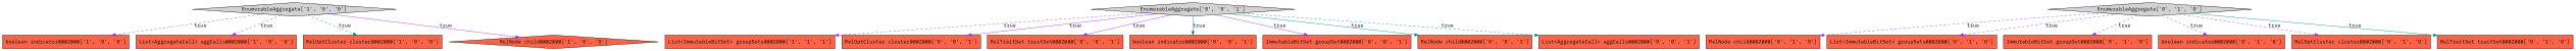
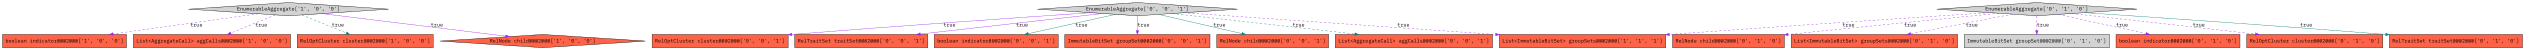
  digraph {
    fontname="IBM Plex Mono"
    node [fillcolor=tomato fontname="IBM Plex Mono" shape=box style=filled]
    edge [color=purple fontname="IBM Plex Mono" style=dashed]
    n1 [fillcolor=lightgray label="EnumerableAggregate['1', '0', '0']" shape=diamond]
    n2 [label="boolean indicator@@@2@@@['1', '0', '0']"]
    n3 [label="List<AggregateCall> aggCalls@@@2@@@['1', '0', '0']"]
    n4 [label="RelOptCluster cluster@@@2@@@['1', '0', '0']"]
    n5 [label="RelNode child@@@2@@@['1', '0', '0']" shape=diamond]
    n6 [label="List<ImmutableBitSet> groupSets@@@2@@@['1', '1', '1']"]
    n7 [label="RelOptCluster cluster@@@2@@@['0', '0', '1']"]
    n8 [fillcolor=lightgray label="EnumerableAggregate['0', '0', '1']" shape=diamond]
    n9 [label="RelTraitSet traitSet@@@2@@@['0', '0', '1']"]
    n10 [label="boolean indicator@@@2@@@['0', '0', '1']"]
    n11 [label="ImmutableBitSet groupSet@@@2@@@['0', '0', '1']"]
    n12 [label="RelNode child@@@2@@@['0', '0', '1']"]
    n13 [label="List<AggregateCall> aggCalls@@@2@@@['0', '0', '1']"]
    n14 [label="RelNode child@@@2@@@['0', '1', '0']"]
    n15 [label="List<ImmutableBitSet> groupSets@@@2@@@['0', '1', '0']"]
    n16 [fillcolor=lightgray label="EnumerableAggregate['0', '1', '0']" shape=diamond]
-   n17 [label="ImmutableBitSet groupSet@@@2@@@['0', '1', '0']"]
+   n17 [fillcolor=lightgray label="ImmutableBitSet groupSet@@@2@@@['0', '1', '0']"]
    n18 [label="boolean indicator@@@2@@@['0', '1', '0']"]
    n19 [label="RelOptCluster cluster@@@2@@@['0', '1', '0']"]
    n20 [label="RelTraitSet traitSet@@@2@@@['0', '1', '0']"]
    n1 -> n2 [label=true]
    n1 -> n3 [label=true]
    n1 -> n4 [color=teal label=true]
    n1 -> n5 [label=true style=solid]
    n8 -> n6 [label=true]
    n8 -> n7 [label=true style=solid]
    n8 -> n9 [label=true style=solid]
    n8 -> n10 [color=teal label=true style=solid]
    n8 -> n11 [label=true style=solid]
    n8 -> n12 [color=teal label=true style=solid]
    n8 -> n13 [color=teal label=true]
+   n16 -> n6 [label=true]
    n16 -> n14 [label=true]
    n16 -> n15 [label=true]
    n16 -> n17 [label=true]
    n16 -> n18 [label=true]
    n16 -> n19 [label=true]
    n16 -> n20 [color=teal label=true style=solid]
  }
